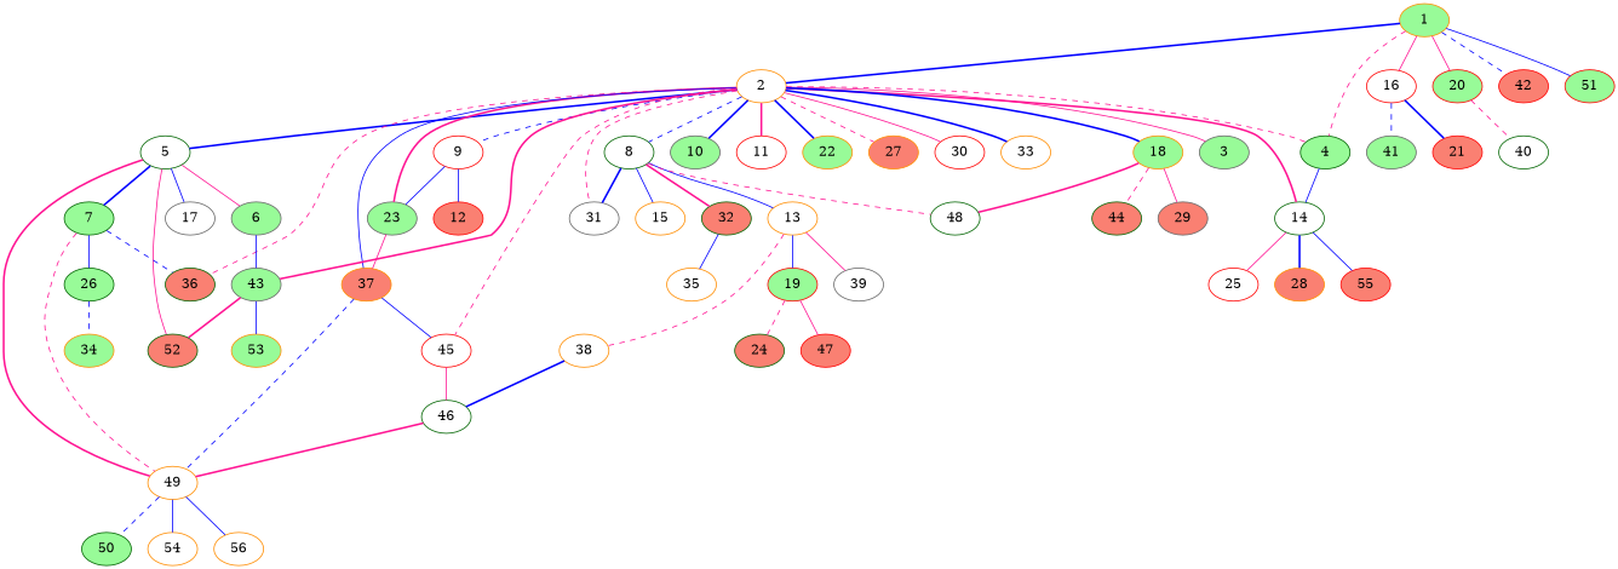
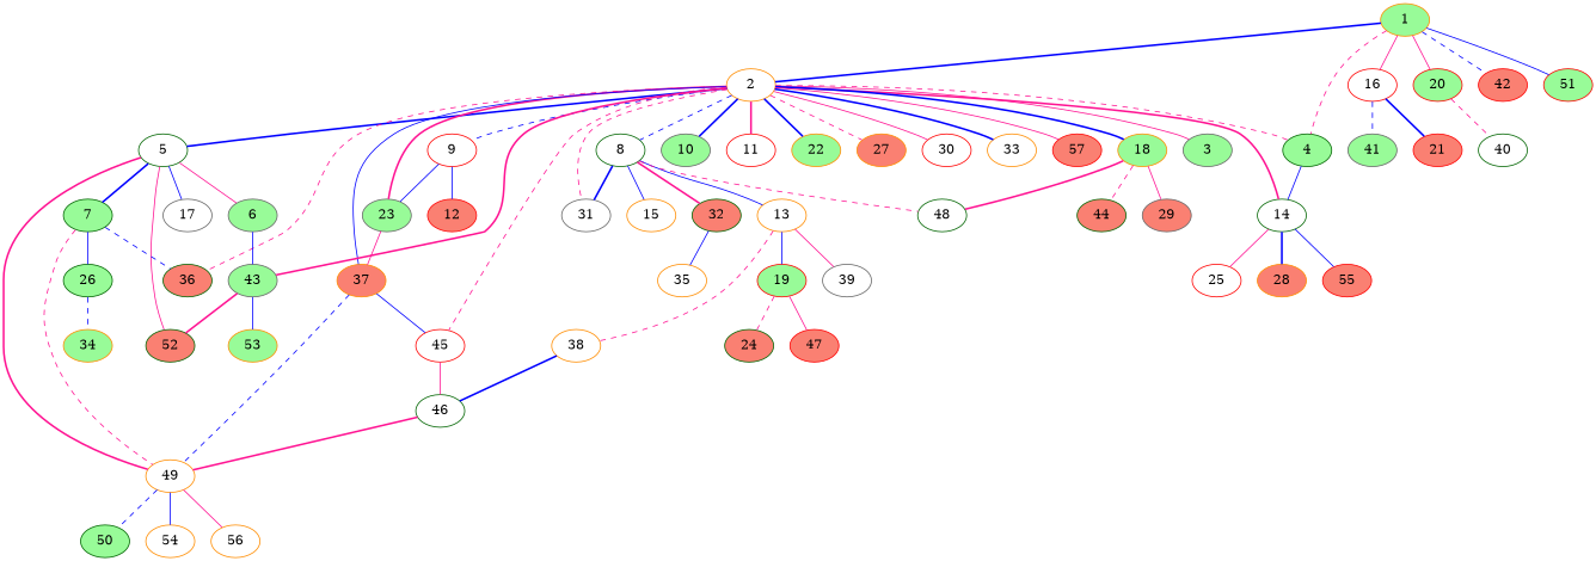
  graph {
    node [color=darkorange fillcolor=white style=filled]
    edge [color=blue style=solid]
    1 [fillcolor=palegreen]
    2
    4 [color=darkgreen fillcolor=palegreen]
    16 [color=red]
    20 [color=red fillcolor=palegreen]
    42 [color=red fillcolor=salmon]
    51 [color=red fillcolor=palegreen]
    3 [color=gray40 fillcolor=palegreen]
    5 [color=darkgreen]
    8 [color=darkgreen]
    9 [color=red]
    10 [color=gray40 fillcolor=palegreen]
    11 [color=red]
    14 [color=darkgreen]
    18 [fillcolor=palegreen]
    22 [fillcolor=palegreen]
    23 [color=gray40 fillcolor=palegreen]
    27 [fillcolor=salmon]
    30 [color=red]
    31 [color=gray40]
    33
    36 [color=darkgreen fillcolor=salmon]
    37 [fillcolor=salmon]
    43 [color=gray40 fillcolor=palegreen]
    45 [color=red]
+   57 [color=red fillcolor=salmon]
    21 [color=red fillcolor=salmon]
    41 [color=gray40 fillcolor=palegreen]
    40 [color=darkgreen]
    6 [color=gray40 fillcolor=palegreen]
    7 [color=darkgreen fillcolor=palegreen]
    17 [color=gray40]
    49
    52 [color=darkgreen fillcolor=salmon]
    13
    15
    32 [color=darkgreen fillcolor=salmon]
    48 [color=darkgreen]
    12 [color=red fillcolor=salmon]
    25 [color=red]
    28 [fillcolor=salmon]
    55 [color=red fillcolor=salmon]
    29 [color=gray40 fillcolor=salmon]
    44 [color=darkgreen fillcolor=salmon]
    53 [fillcolor=palegreen]
    46 [color=darkgreen]
    26 [color=darkgreen fillcolor=palegreen]
    50 [color=darkgreen fillcolor=palegreen]
    54
    56
    34 [fillcolor=palegreen]
    19 [color=red fillcolor=palegreen]
    38
    39 [color=gray40]
    35
    24 [color=darkgreen fillcolor=salmon]
    47 [color=red fillcolor=salmon]
    1 -- 2 [style=bold]
    1 -- 4 [color=deeppink style=dashed]
    1 -- 16 [color=deeppink]
    1 -- 20 [color=deeppink]
    1 -- 42 [style=dashed]
    1 -- 51
    2 -- 4 [color=deeppink style=dashed]
    2 -- 3 [color=deeppink]
    2 -- 5 [style=bold]
    2 -- 8 [style=dashed]
    2 -- 9 [style=dashed]
    2 -- 10 [style=bold]
    2 -- 11 [color=deeppink style=bold]
    2 -- 14 [color=deeppink style=bold]
    2 -- 18 [style=bold]
    2 -- 22 [style=bold]
    2 -- 23 [color=deeppink style=bold]
    2 -- 27 [color=deeppink style=dashed]
    2 -- 30 [color=deeppink]
    2 -- 31 [color=deeppink style=dashed]
    2 -- 33 [style=bold]
    2 -- 36 [color=deeppink style=dashed]
    2 -- 37
    2 -- 43 [color=deeppink style=bold]
    2 -- 45 [color=deeppink style=dashed]
+   2 -- 57 [color=deeppink]
    4 -- 14
    16 -- 21 [style=bold]
    16 -- 41 [style=dashed]
    20 -- 40 [color=deeppink style=dashed]
    5 -- 6 [color=deeppink]
    5 -- 7 [style=bold]
    5 -- 17
    5 -- 49 [color=deeppink style=bold]
    5 -- 52 [color=deeppink]
    8 -- 31 [style=bold]
    8 -- 13
    8 -- 15
    8 -- 32 [color=deeppink style=bold]
    8 -- 48 [color=deeppink style=dashed]
    9 -- 23
    9 -- 12
    14 -- 25 [color=deeppink]
    14 -- 28 [style=bold]
    14 -- 55
    18 -- 48 [color=deeppink style=bold]
    18 -- 29 [color=deeppink]
    18 -- 44 [color=deeppink style=dashed]
    23 -- 37 [color=deeppink]
    37 -- 45
    37 -- 49 [style=dashed]
    43 -- 52 [color=deeppink style=bold]
    43 -- 53
    45 -- 46 [color=deeppink]
    6 -- 43
    7 -- 36 [style=dashed]
    7 -- 49 [color=deeppink style=dashed]
    7 -- 26
    49 -- 50 [style=dashed]
    49 -- 54
-   49 -- 56
+   49 -- 56 [color=deeppink]
    13 -- 19
    13 -- 38 [color=deeppink style=dashed]
    13 -- 39 [color=deeppink]
    32 -- 35
    46 -- 49 [color=deeppink style=bold]
    26 -- 34 [style=dashed]
    19 -- 24 [color=deeppink style=dashed]
    19 -- 47 [color=deeppink]
    38 -- 46 [style=bold]
  }
